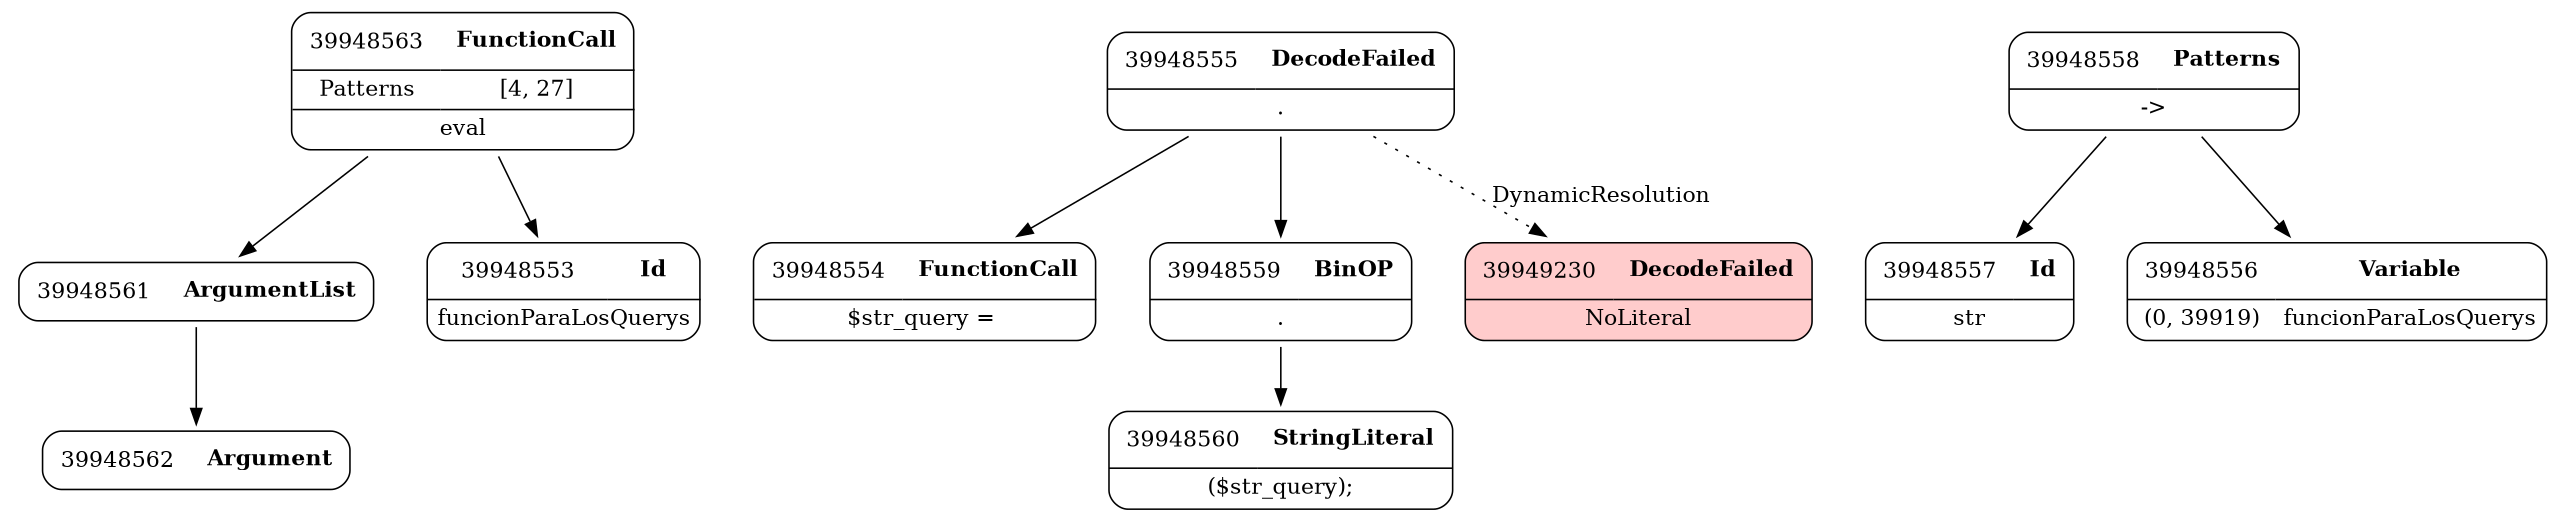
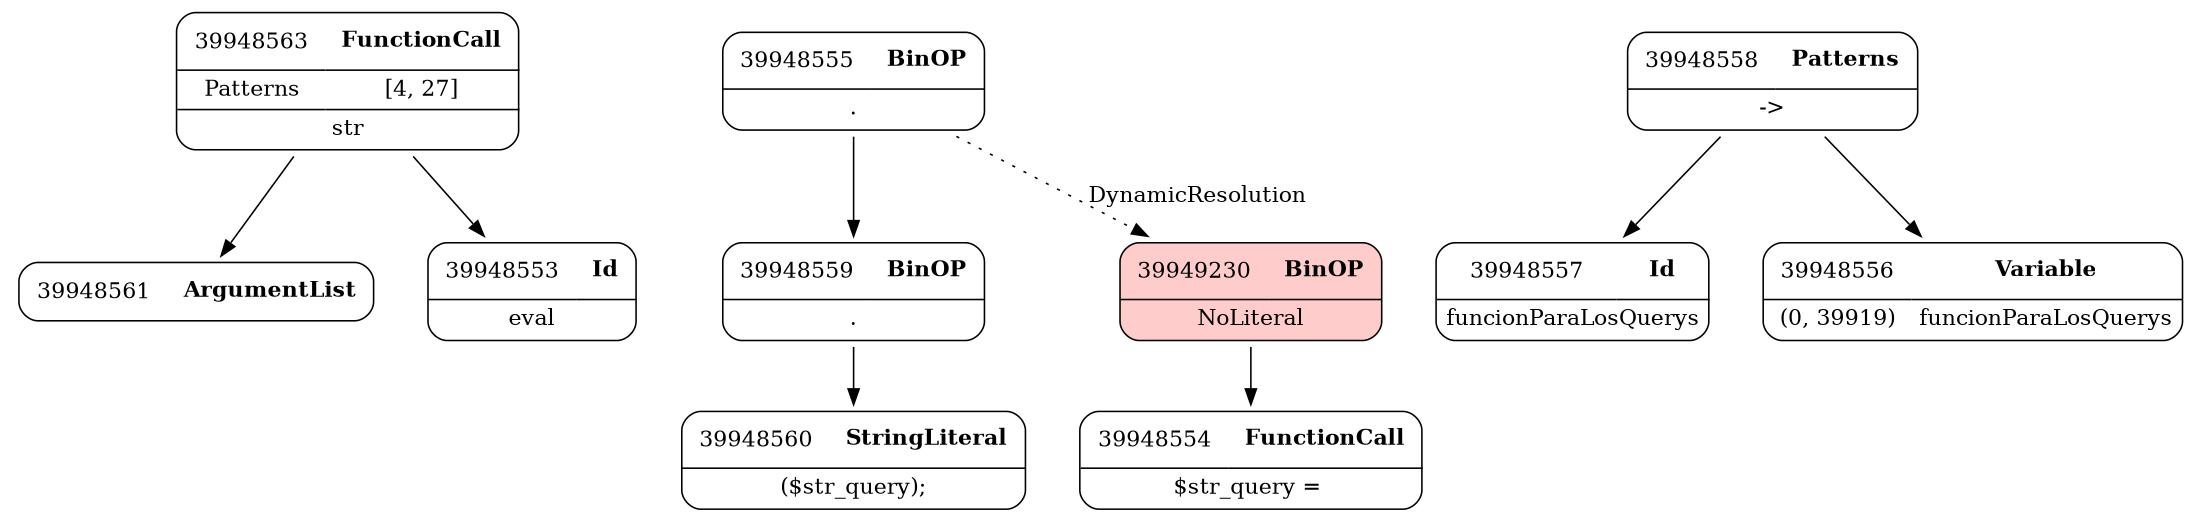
  digraph {
    node [shape=none]
    edge [weight=2]
    n1 [label=<<TABLE border='1' cellspacing='0' cellpadding='10' style='rounded' ><TR><TD border='0'>39948561</TD><TD border='0'><B>ArgumentList</B></TD></TR></TABLE>>]
-   n2 [label=<<TABLE border='1' cellspacing='0' cellpadding='10' style='rounded' ><TR><TD border='0'>39948562</TD><TD border='0'><B>Argument</B></TD></TR></TABLE>>]
-   n3 [label=<<TABLE border='1' cellspacing='0' cellpadding='10' style='rounded' ><TR><TD border='0'>39948555</TD><TD border='0'><B>DecodeFailed</B></TD></TR><HR/><TR><TD border='0' cellpadding='5' colspan='2'>.</TD></TR></TABLE>>]
+   n3 [label=<<TABLE border='1' cellspacing='0' cellpadding='10' style='rounded' ><TR><TD border='0'>39948555</TD><TD border='0'><B>BinOP</B></TD></TR><HR/><TR><TD border='0' cellpadding='5' colspan='2'>.</TD></TR></TABLE>>]
    n4 [label=<<TABLE border='1' cellspacing='0' cellpadding='10' style='rounded' ><TR><TD border='0'>39948554</TD><TD border='0'><B>FunctionCall</B></TD></TR><HR/><TR><TD border='0' cellpadding='5' colspan='2'>$str_query = </TD></TR></TABLE>>]
    n5 [label=<<TABLE border='1' cellspacing='0' cellpadding='10' style='rounded' ><TR><TD border='0'>39948559</TD><TD border='0'><B>BinOP</B></TD></TR><HR/><TR><TD border='0' cellpadding='5' colspan='2'>.</TD></TR></TABLE>>]
-   n6 [label=<<TABLE border='1' cellspacing='0' cellpadding='10' style='rounded' bgcolor='#FFCCCC' ><TR><TD border='0'>39949230</TD><TD border='0'><B>DecodeFailed</B></TD></TR><HR/><TR><TD border='0' cellpadding='5' colspan='2'>NoLiteral</TD></TR></TABLE>>]
+   n6 [label=<<TABLE border='1' cellspacing='0' cellpadding='10' style='rounded' bgcolor='#FFCCCC' ><TR><TD border='0'>39949230</TD><TD border='0'><B>BinOP</B></TD></TR><HR/><TR><TD border='0' cellpadding='5' colspan='2'>NoLiteral</TD></TR></TABLE>>]
    n7 [label=<<TABLE border='1' cellspacing='0' cellpadding='10' style='rounded' ><TR><TD border='0'>39948560</TD><TD border='0'><B>StringLiteral</B></TD></TR><HR/><TR><TD border='0' cellpadding='5' colspan='2'>($str_query);</TD></TR></TABLE>>]
-   n8 [label=<<TABLE border='1' cellspacing='0' cellpadding='10' style='rounded' ><TR><TD border='0'>39948563</TD><TD border='0'><B>FunctionCall</B></TD></TR><HR/><TR><TD border='0' cellpadding='5'>Patterns</TD><TD border='0' cellpadding='5'>[4, 27]</TD></TR><HR/><TR><TD border='0' cellpadding='5' colspan='2'>eval</TD></TR></TABLE>>]
-   n9 [label=<<TABLE border='1' cellspacing='0' cellpadding='10' style='rounded' ><TR><TD border='0'>39948553</TD><TD border='0'><B>Id</B></TD></TR><HR/><TR><TD border='0' cellpadding='5' colspan='2'>funcionParaLosQuerys</TD></TR></TABLE>>]
+   n8 [label=<<TABLE border='1' cellspacing='0' cellpadding='10' style='rounded' ><TR><TD border='0'>39948563</TD><TD border='0'><B>FunctionCall</B></TD></TR><HR/><TR><TD border='0' cellpadding='5'>Patterns</TD><TD border='0' cellpadding='5'>[4, 27]</TD></TR><HR/><TR><TD border='0' cellpadding='5' colspan='2'>str</TD></TR></TABLE>>]
+   n9 [label=<<TABLE border='1' cellspacing='0' cellpadding='10' style='rounded' ><TR><TD border='0'>39948553</TD><TD border='0'><B>Id</B></TD></TR><HR/><TR><TD border='0' cellpadding='5' colspan='2'>eval</TD></TR></TABLE>>]
    n10 [label=<<TABLE border='1' cellspacing='0' cellpadding='10' style='rounded' ><TR><TD border='0'>39948558</TD><TD border='0'><B>Patterns</B></TD></TR><HR/><TR><TD border='0' cellpadding='5' colspan='2'>-&gt;</TD></TR></TABLE>>]
-   n11 [label=<<TABLE border='1' cellspacing='0' cellpadding='10' style='rounded' ><TR><TD border='0'>39948557</TD><TD border='0'><B>Id</B></TD></TR><HR/><TR><TD border='0' cellpadding='5' colspan='2'>str</TD></TR></TABLE>>]
+   n11 [label=<<TABLE border='1' cellspacing='0' cellpadding='10' style='rounded' ><TR><TD border='0'>39948557</TD><TD border='0'><B>Id</B></TD></TR><HR/><TR><TD border='0' cellpadding='5' colspan='2'>funcionParaLosQuerys</TD></TR></TABLE>>]
    n12 [label=<<TABLE border='1' cellspacing='0' cellpadding='10' style='rounded' ><TR><TD border='0'>39948556</TD><TD border='0'><B>Variable</B></TD></TR><HR/><TR><TD border='0' cellpadding='5'>(0, 39919)</TD><TD border='0' cellpadding='5'>funcionParaLosQuerys</TD></TR></TABLE>>]
-   n1 -> n2
-   n3 -> n4
+   n6 -> n4
    n3 -> n5
    n3 -> n6 [label=DynamicResolution style=dotted weight=""]
    n5 -> n7
    n8 -> n1
    n8 -> n9
    n10 -> n11
    n10 -> n12
  }
